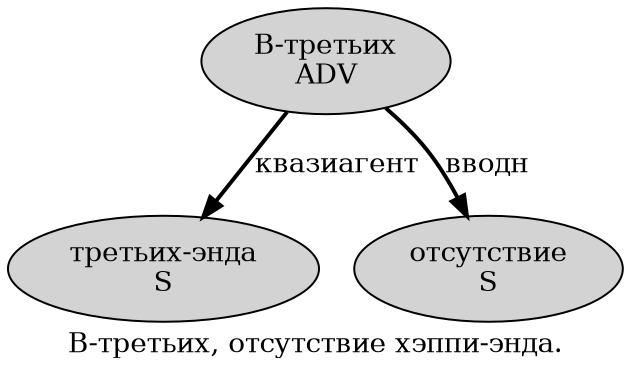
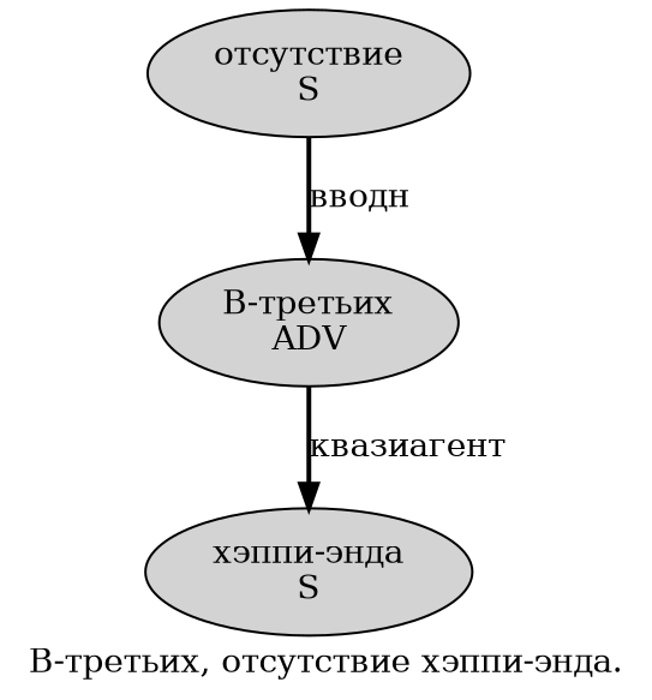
  digraph {
    label="В-третьих, отсутствие хэппи-энда."
    node [fillcolor=lightgray penwidth=1 shape=ellipse style=filled]
    edge [style=bold]
    n1 [label="В-третьих\nADV"]
-   n2 [label="третьих-энда\nS"]
+   n2 [label="хэппи-энда\nS"]
    n3 [label="отсутствие\nS"]
    n1 -> n2 [label="квазиагент"]
-   n1 -> n3 [label="вводн"]
+   n3 -> n1 [label="вводн"]
  }
